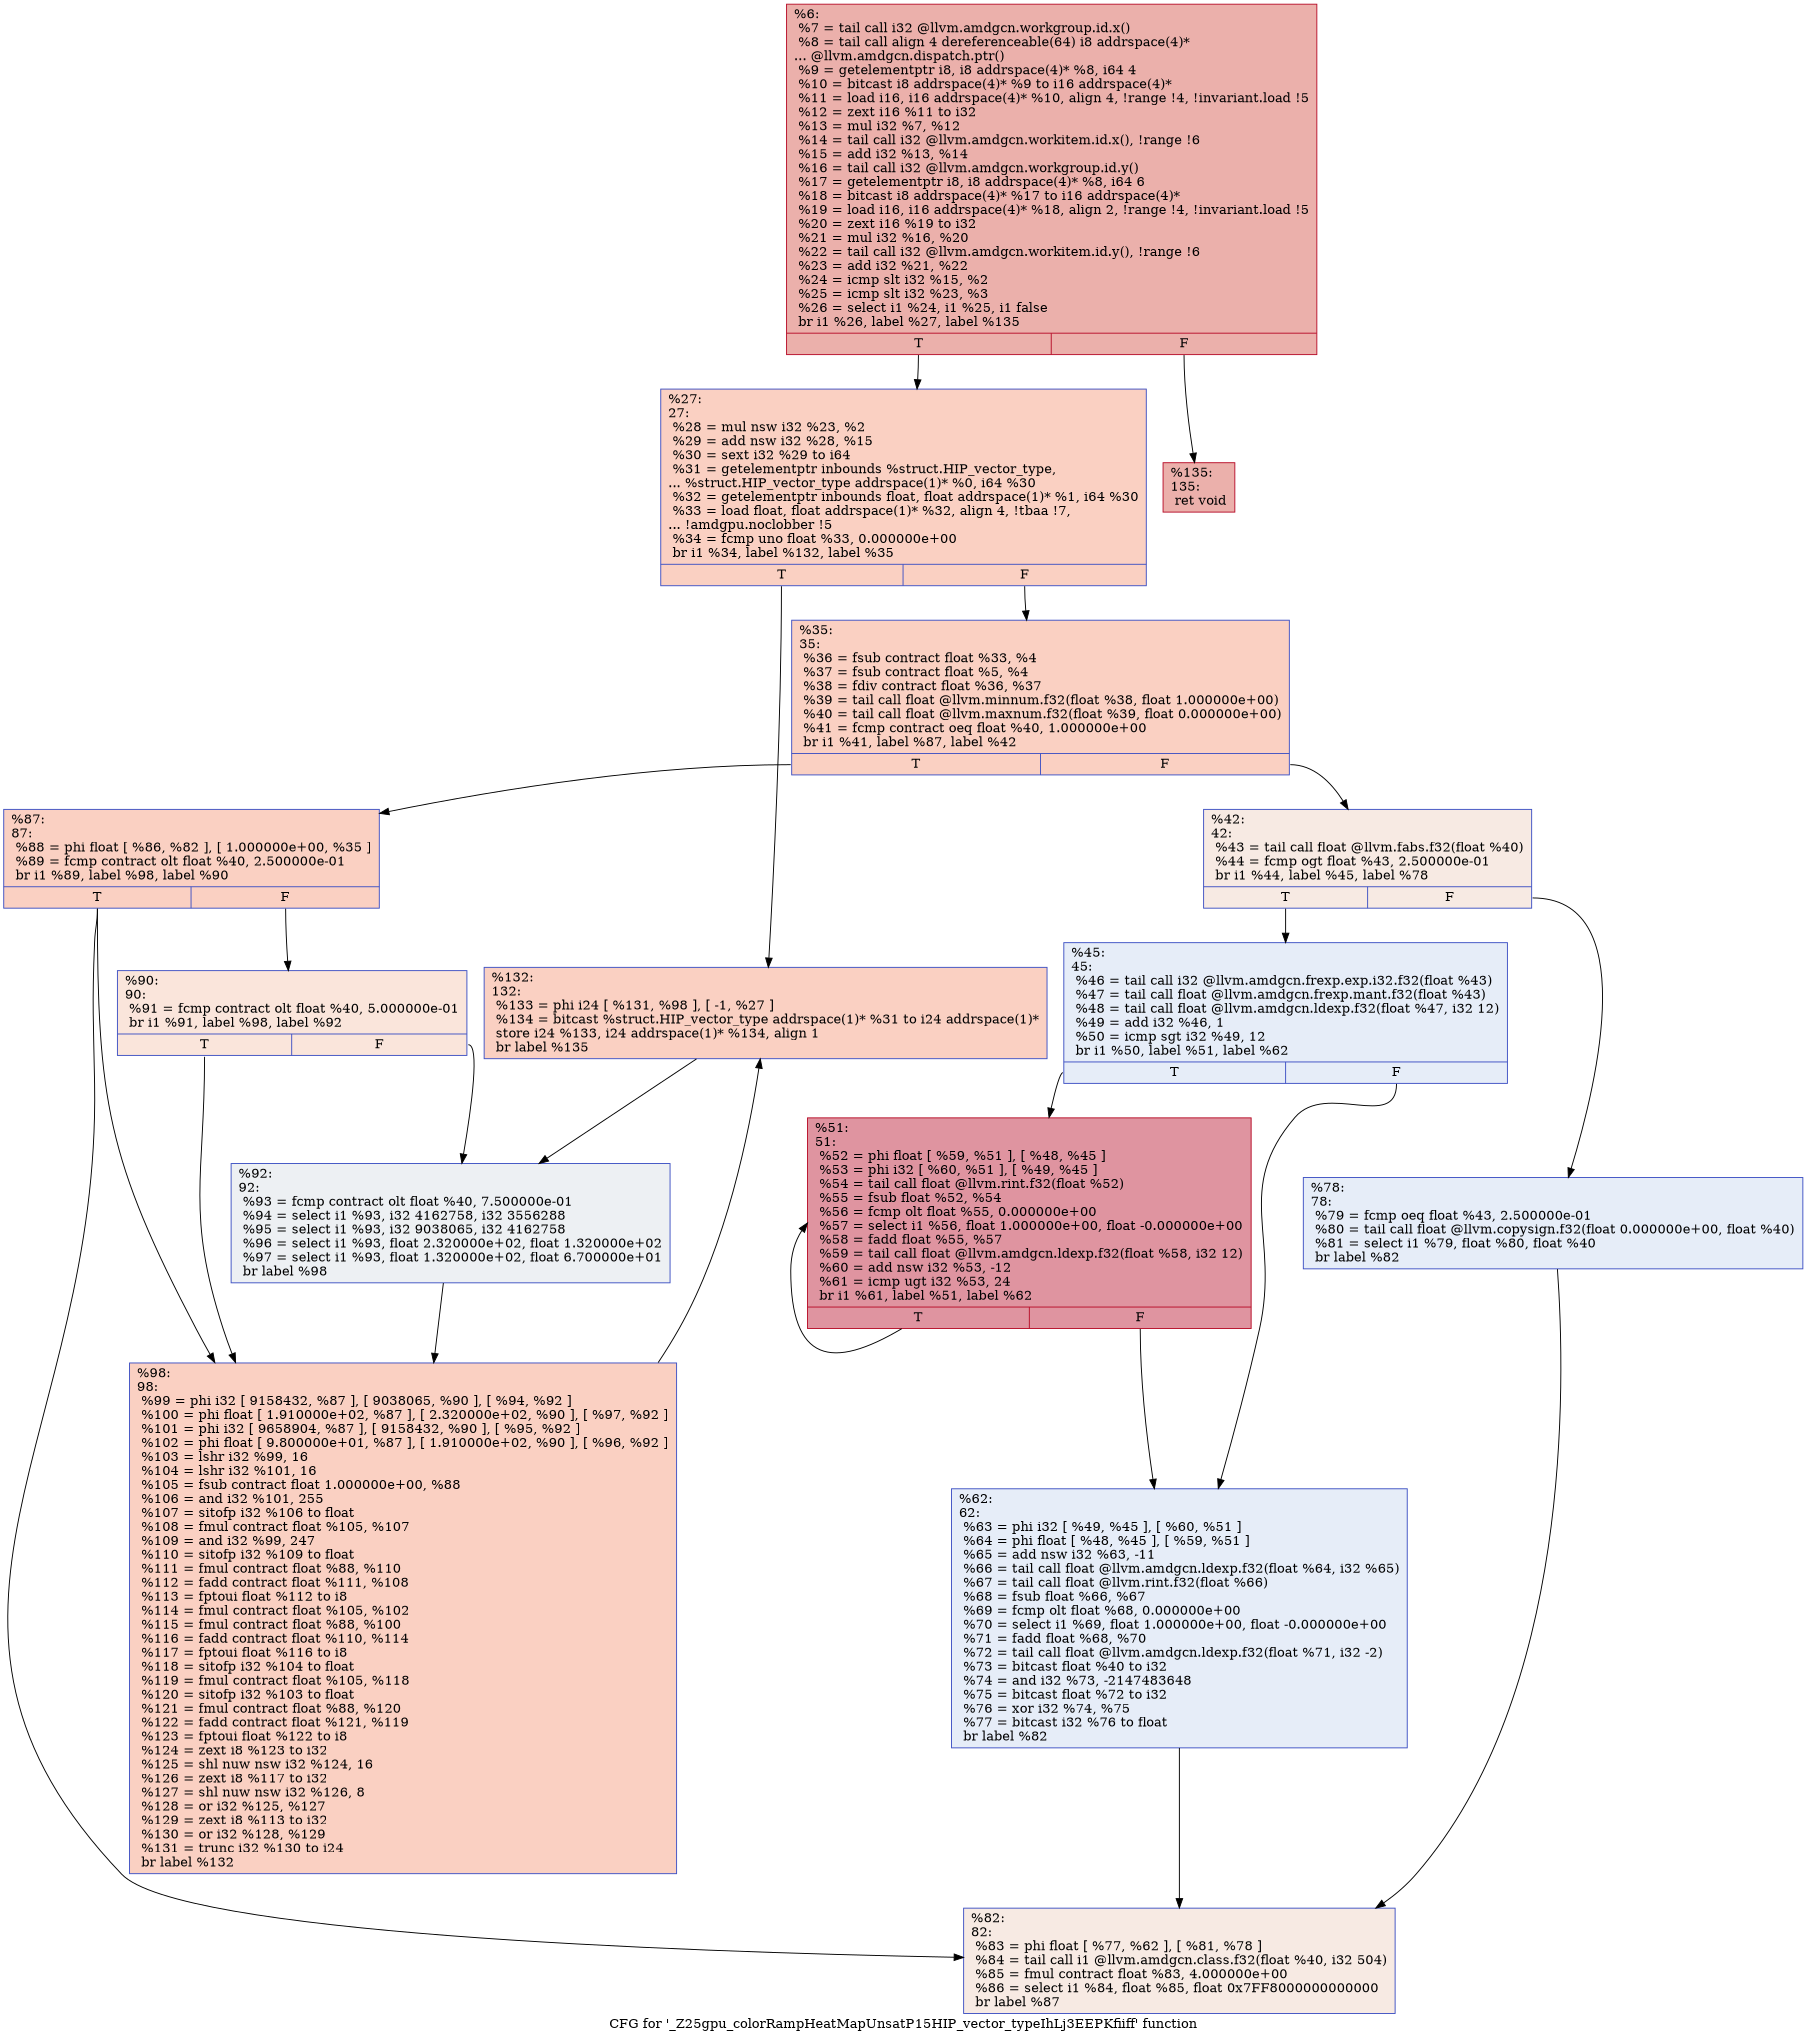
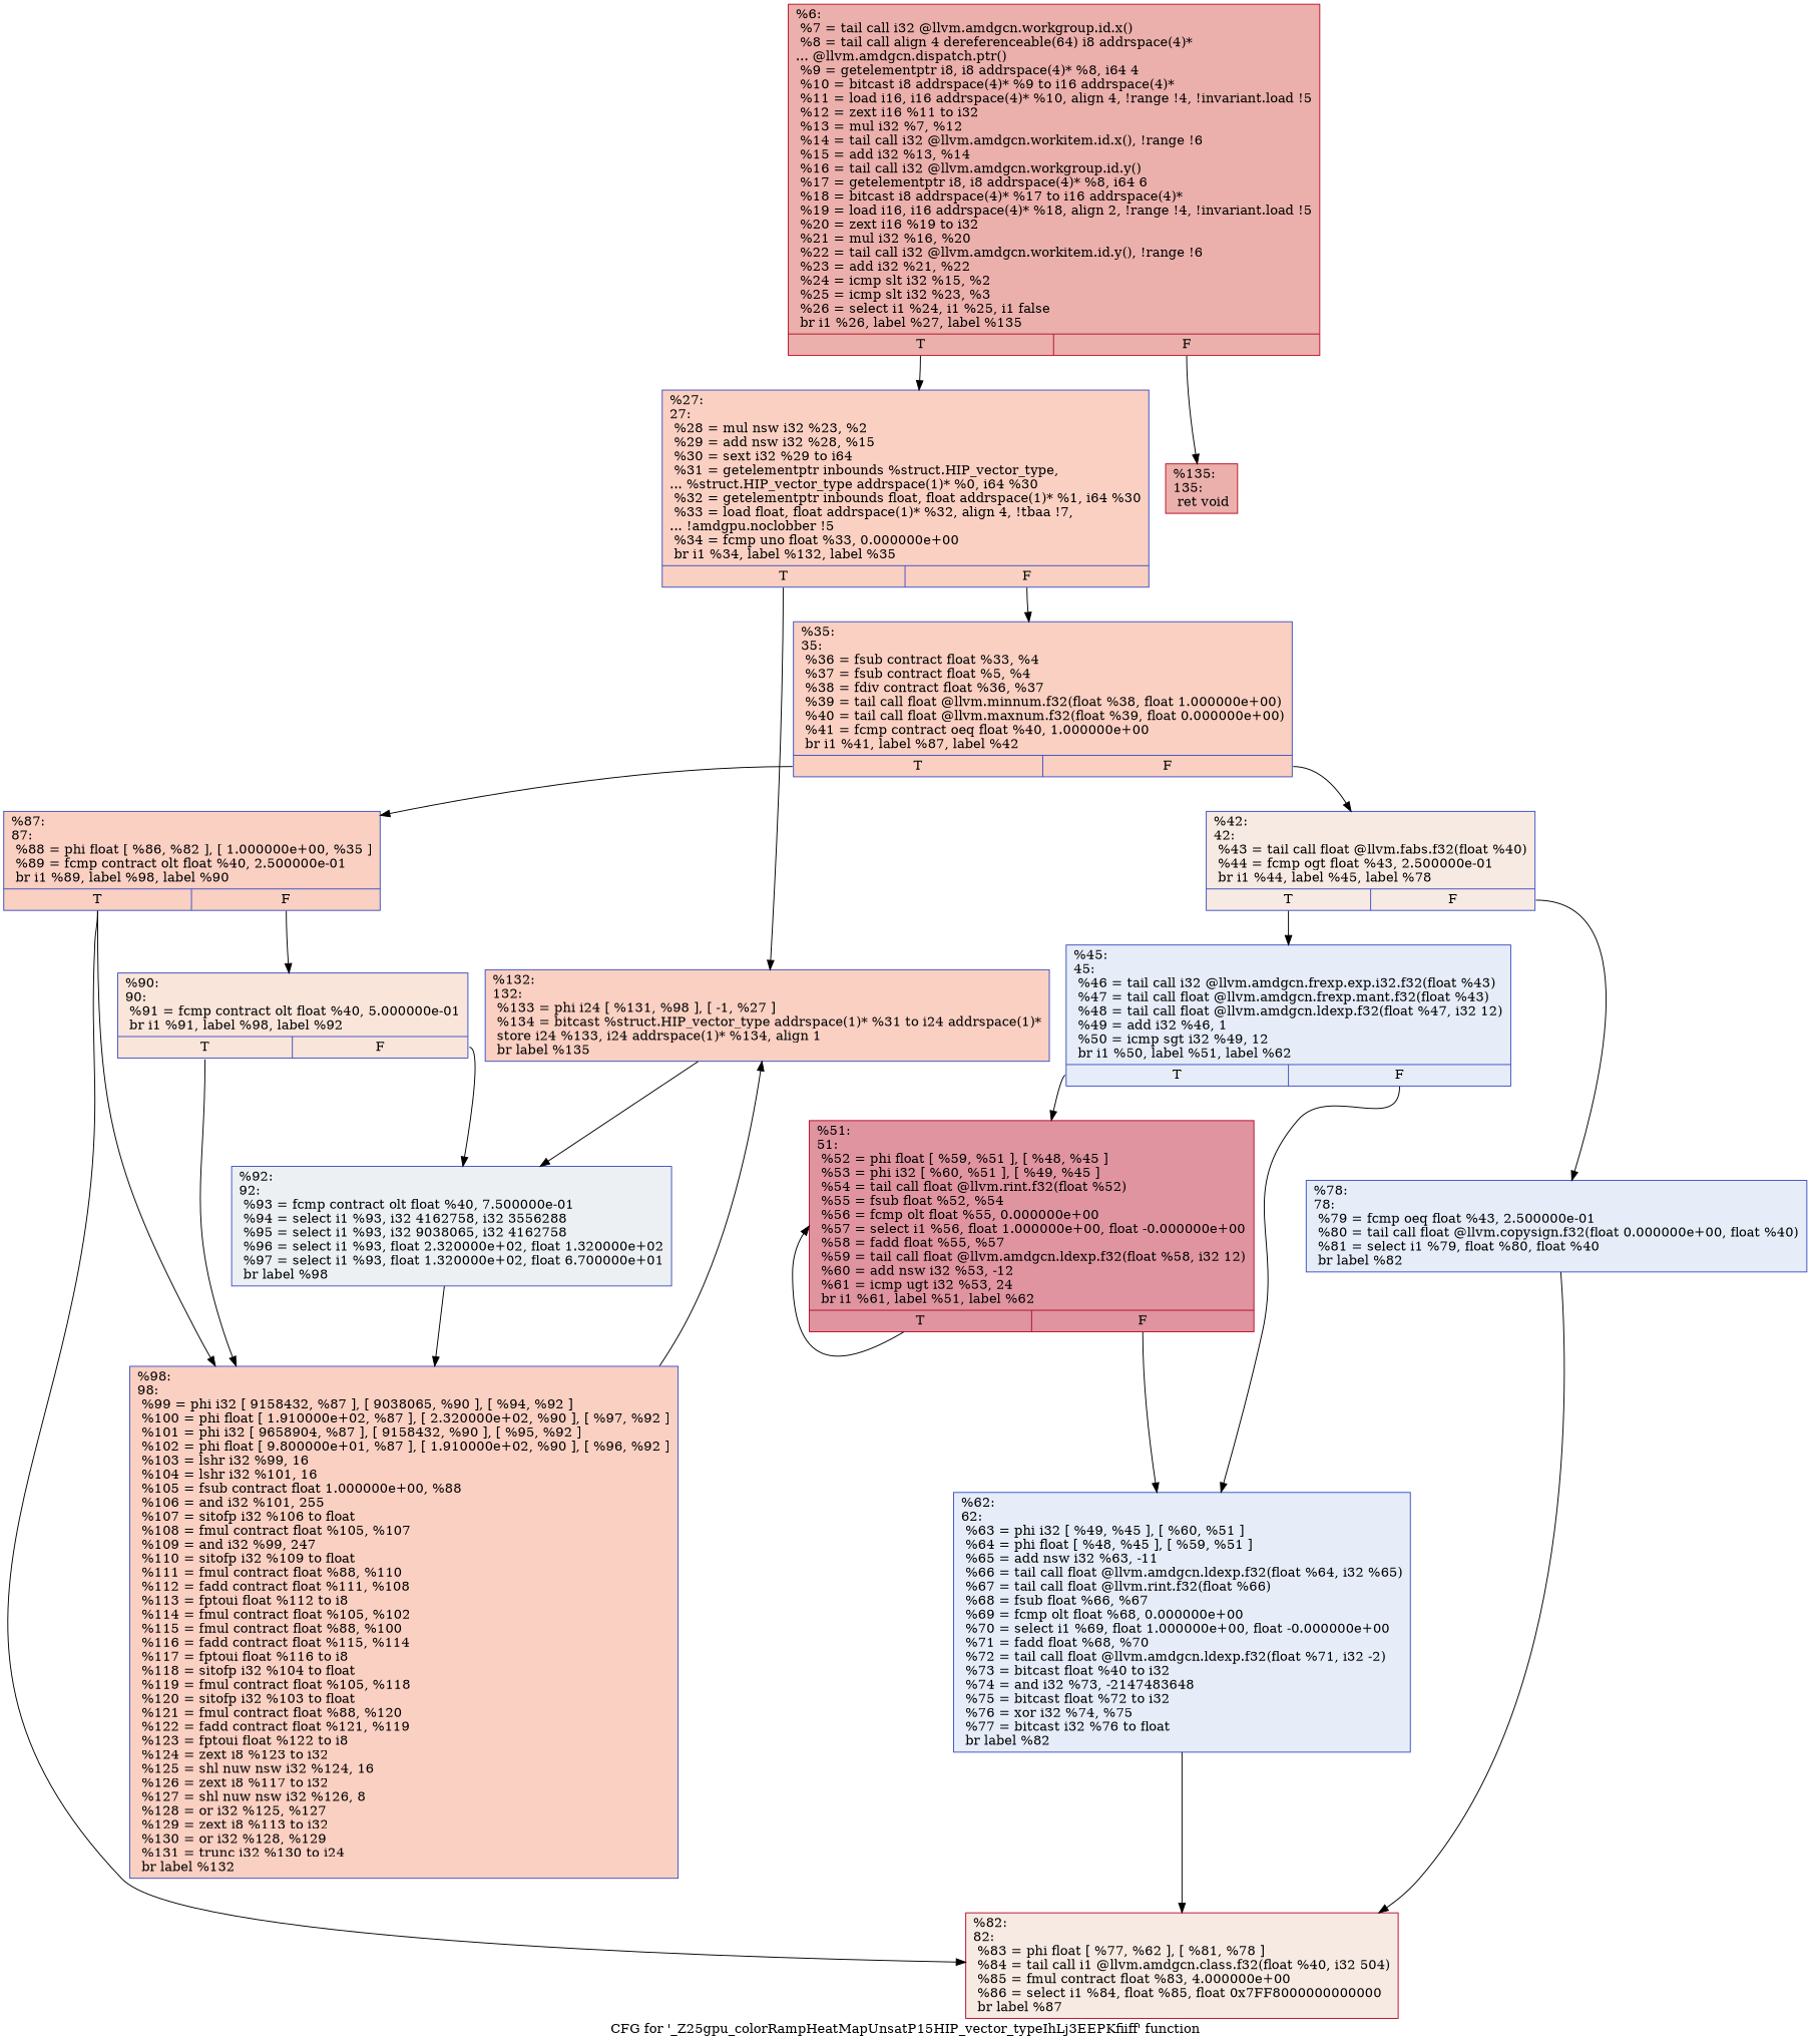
  digraph {
    label="CFG for '_Z25gpu_colorRampHeatMapUnsatP15HIP_vector_typeIhLj3EEPKfiiff' function"
    node [color="#3d50c3ff" fillcolor="#f3947570" shape=record style=filled]
    edge [tailport=s0]
    n1 [color="#b70d28ff" fillcolor="#d24b4070" label="{%6:\l  %7 = tail call i32 @llvm.amdgcn.workgroup.id.x()\l  %8 = tail call align 4 dereferenceable(64) i8 addrspace(4)*\l... @llvm.amdgcn.dispatch.ptr()\l  %9 = getelementptr i8, i8 addrspace(4)* %8, i64 4\l  %10 = bitcast i8 addrspace(4)* %9 to i16 addrspace(4)*\l  %11 = load i16, i16 addrspace(4)* %10, align 4, !range !4, !invariant.load !5\l  %12 = zext i16 %11 to i32\l  %13 = mul i32 %7, %12\l  %14 = tail call i32 @llvm.amdgcn.workitem.id.x(), !range !6\l  %15 = add i32 %13, %14\l  %16 = tail call i32 @llvm.amdgcn.workgroup.id.y()\l  %17 = getelementptr i8, i8 addrspace(4)* %8, i64 6\l  %18 = bitcast i8 addrspace(4)* %17 to i16 addrspace(4)*\l  %19 = load i16, i16 addrspace(4)* %18, align 2, !range !4, !invariant.load !5\l  %20 = zext i16 %19 to i32\l  %21 = mul i32 %16, %20\l  %22 = tail call i32 @llvm.amdgcn.workitem.id.y(), !range !6\l  %23 = add i32 %21, %22\l  %24 = icmp slt i32 %15, %2\l  %25 = icmp slt i32 %23, %3\l  %26 = select i1 %24, i1 %25, i1 false\l  br i1 %26, label %27, label %135\l|{<s0>T|<s1>F}}"]
    n2 [label="{%27:\l27:                                               \l  %28 = mul nsw i32 %23, %2\l  %29 = add nsw i32 %28, %15\l  %30 = sext i32 %29 to i64\l  %31 = getelementptr inbounds %struct.HIP_vector_type,\l... %struct.HIP_vector_type addrspace(1)* %0, i64 %30\l  %32 = getelementptr inbounds float, float addrspace(1)* %1, i64 %30\l  %33 = load float, float addrspace(1)* %32, align 4, !tbaa !7,\l... !amdgpu.noclobber !5\l  %34 = fcmp uno float %33, 0.000000e+00\l  br i1 %34, label %132, label %35\l|{<s0>T|<s1>F}}"]
    n3 [color="#b70d28ff" fillcolor="#d24b4070" label="{%135:\l135:                                              \l  ret void\l}"]
    n4 [label="{%132:\l132:                                              \l  %133 = phi i24 [ %131, %98 ], [ -1, %27 ]\l  %134 = bitcast %struct.HIP_vector_type addrspace(1)* %31 to i24 addrspace(1)*\l  store i24 %133, i24 addrspace(1)* %134, align 1\l  br label %135\l}"]
    n5 [label="{%35:\l35:                                               \l  %36 = fsub contract float %33, %4\l  %37 = fsub contract float %5, %4\l  %38 = fdiv contract float %36, %37\l  %39 = tail call float @llvm.minnum.f32(float %38, float 1.000000e+00)\l  %40 = tail call float @llvm.maxnum.f32(float %39, float 0.000000e+00)\l  %41 = fcmp contract oeq float %40, 1.000000e+00\l  br i1 %41, label %87, label %42\l|{<s0>T|<s1>F}}"]
    n6 [fillcolor="#d6dce470" label="{%92:\l92:                                               \l  %93 = fcmp contract olt float %40, 7.500000e-01\l  %94 = select i1 %93, i32 4162758, i32 3556288\l  %95 = select i1 %93, i32 9038065, i32 4162758\l  %96 = select i1 %93, float 2.320000e+02, float 1.320000e+02\l  %97 = select i1 %93, float 1.320000e+02, float 6.700000e+01\l  br label %98\l}"]
    n7 [label="{%87:\l87:                                               \l  %88 = phi float [ %86, %82 ], [ 1.000000e+00, %35 ]\l  %89 = fcmp contract olt float %40, 2.500000e-01\l  br i1 %89, label %98, label %90\l|{<s0>T|<s1>F}}"]
    n8 [fillcolor="#eed0c070" label="{%42:\l42:                                               \l  %43 = tail call float @llvm.fabs.f32(float %40)\l  %44 = fcmp ogt float %43, 2.500000e-01\l  br i1 %44, label %45, label %78\l|{<s0>T|<s1>F}}"]
-   n9 [label="{%98:\l98:                                               \l  %99 = phi i32 [ 9158432, %87 ], [ 9038065, %90 ], [ %94, %92 ]\l  %100 = phi float [ 1.910000e+02, %87 ], [ 2.320000e+02, %90 ], [ %97, %92 ]\l  %101 = phi i32 [ 9658904, %87 ], [ 9158432, %90 ], [ %95, %92 ]\l  %102 = phi float [ 9.800000e+01, %87 ], [ 1.910000e+02, %90 ], [ %96, %92 ]\l  %103 = lshr i32 %99, 16\l  %104 = lshr i32 %101, 16\l  %105 = fsub contract float 1.000000e+00, %88\l  %106 = and i32 %101, 255\l  %107 = sitofp i32 %106 to float\l  %108 = fmul contract float %105, %107\l  %109 = and i32 %99, 247\l  %110 = sitofp i32 %109 to float\l  %111 = fmul contract float %88, %110\l  %112 = fadd contract float %111, %108\l  %113 = fptoui float %112 to i8\l  %114 = fmul contract float %105, %102\l  %115 = fmul contract float %88, %100\l  %116 = fadd contract float %110, %114\l  %117 = fptoui float %116 to i8\l  %118 = sitofp i32 %104 to float\l  %119 = fmul contract float %105, %118\l  %120 = sitofp i32 %103 to float\l  %121 = fmul contract float %88, %120\l  %122 = fadd contract float %121, %119\l  %123 = fptoui float %122 to i8\l  %124 = zext i8 %123 to i32\l  %125 = shl nuw nsw i32 %124, 16\l  %126 = zext i8 %117 to i32\l  %127 = shl nuw nsw i32 %126, 8\l  %128 = or i32 %125, %127\l  %129 = zext i8 %113 to i32\l  %130 = or i32 %128, %129\l  %131 = trunc i32 %130 to i24\l  br label %132\l}"]
+   n9 [label="{%98:\l98:                                               \l  %99 = phi i32 [ 9158432, %87 ], [ 9038065, %90 ], [ %94, %92 ]\l  %100 = phi float [ 1.910000e+02, %87 ], [ 2.320000e+02, %90 ], [ %97, %92 ]\l  %101 = phi i32 [ 9658904, %87 ], [ 9158432, %90 ], [ %95, %92 ]\l  %102 = phi float [ 9.800000e+01, %87 ], [ 1.910000e+02, %90 ], [ %96, %92 ]\l  %103 = lshr i32 %99, 16\l  %104 = lshr i32 %101, 16\l  %105 = fsub contract float 1.000000e+00, %88\l  %106 = and i32 %101, 255\l  %107 = sitofp i32 %106 to float\l  %108 = fmul contract float %105, %107\l  %109 = and i32 %99, 247\l  %110 = sitofp i32 %109 to float\l  %111 = fmul contract float %88, %110\l  %112 = fadd contract float %111, %108\l  %113 = fptoui float %112 to i8\l  %114 = fmul contract float %105, %102\l  %115 = fmul contract float %88, %100\l  %116 = fadd contract float %115, %114\l  %117 = fptoui float %116 to i8\l  %118 = sitofp i32 %104 to float\l  %119 = fmul contract float %105, %118\l  %120 = sitofp i32 %103 to float\l  %121 = fmul contract float %88, %120\l  %122 = fadd contract float %121, %119\l  %123 = fptoui float %122 to i8\l  %124 = zext i8 %123 to i32\l  %125 = shl nuw nsw i32 %124, 16\l  %126 = zext i8 %117 to i32\l  %127 = shl nuw nsw i32 %126, 8\l  %128 = or i32 %125, %127\l  %129 = zext i8 %113 to i32\l  %130 = or i32 %128, %129\l  %131 = trunc i32 %130 to i24\l  br label %132\l}"]
    n10 [fillcolor="#f4c5ad70" label="{%90:\l90:                                               \l  %91 = fcmp contract olt float %40, 5.000000e-01\l  br i1 %91, label %98, label %92\l|{<s0>T|<s1>F}}"]
-   n11 [fillcolor="#eed0c070" label="{%82:\l82:                                               \l  %83 = phi float [ %77, %62 ], [ %81, %78 ]\l  %84 = tail call i1 @llvm.amdgcn.class.f32(float %40, i32 504)\l  %85 = fmul contract float %83, 4.000000e+00\l  %86 = select i1 %84, float %85, float 0x7FF8000000000000\l  br label %87\l}"]
+   n11 [color="#b70d28ff" fillcolor="#eed0c070" label="{%82:\l82:                                               \l  %83 = phi float [ %77, %62 ], [ %81, %78 ]\l  %84 = tail call i1 @llvm.amdgcn.class.f32(float %40, i32 504)\l  %85 = fmul contract float %83, 4.000000e+00\l  %86 = select i1 %84, float %85, float 0x7FF8000000000000\l  br label %87\l}"]
    n12 [fillcolor="#c7d7f070" label="{%45:\l45:                                               \l  %46 = tail call i32 @llvm.amdgcn.frexp.exp.i32.f32(float %43)\l  %47 = tail call float @llvm.amdgcn.frexp.mant.f32(float %43)\l  %48 = tail call float @llvm.amdgcn.ldexp.f32(float %47, i32 12)\l  %49 = add i32 %46, 1\l  %50 = icmp sgt i32 %49, 12\l  br i1 %50, label %51, label %62\l|{<s0>T|<s1>F}}"]
    n13 [fillcolor="#c7d7f070" label="{%78:\l78:                                               \l  %79 = fcmp oeq float %43, 2.500000e-01\l  %80 = tail call float @llvm.copysign.f32(float 0.000000e+00, float %40)\l  %81 = select i1 %79, float %80, float %40\l  br label %82\l}"]
    n14 [color="#b70d28ff" fillcolor="#b70d2870" label="{%51:\l51:                                               \l  %52 = phi float [ %59, %51 ], [ %48, %45 ]\l  %53 = phi i32 [ %60, %51 ], [ %49, %45 ]\l  %54 = tail call float @llvm.rint.f32(float %52)\l  %55 = fsub float %52, %54\l  %56 = fcmp olt float %55, 0.000000e+00\l  %57 = select i1 %56, float 1.000000e+00, float -0.000000e+00\l  %58 = fadd float %55, %57\l  %59 = tail call float @llvm.amdgcn.ldexp.f32(float %58, i32 12)\l  %60 = add nsw i32 %53, -12\l  %61 = icmp ugt i32 %53, 24\l  br i1 %61, label %51, label %62\l|{<s0>T|<s1>F}}"]
    n15 [fillcolor="#c7d7f070" label="{%62:\l62:                                               \l  %63 = phi i32 [ %49, %45 ], [ %60, %51 ]\l  %64 = phi float [ %48, %45 ], [ %59, %51 ]\l  %65 = add nsw i32 %63, -11\l  %66 = tail call float @llvm.amdgcn.ldexp.f32(float %64, i32 %65)\l  %67 = tail call float @llvm.rint.f32(float %66)\l  %68 = fsub float %66, %67\l  %69 = fcmp olt float %68, 0.000000e+00\l  %70 = select i1 %69, float 1.000000e+00, float -0.000000e+00\l  %71 = fadd float %68, %70\l  %72 = tail call float @llvm.amdgcn.ldexp.f32(float %71, i32 -2)\l  %73 = bitcast float %40 to i32\l  %74 = and i32 %73, -2147483648\l  %75 = bitcast float %72 to i32\l  %76 = xor i32 %74, %75\l  %77 = bitcast i32 %76 to float\l  br label %82\l}"]
    n1 -> n2
    n1 -> n3 [tailport=s1]
    n2 -> n4
    n2 -> n5 [tailport=s1]
    n4 -> n6
    n5 -> n7
    n5 -> n8 [tailport=s1]
    n6 -> n9
    n7 -> n9
    n7 -> n10 [tailport=s1]
    n7 -> n11
    n8 -> n12
    n8 -> n13 [tailport=s1]
    n9 -> n4
    n10 -> n6 [tailport=s1]
    n10 -> n9
    n12 -> n14
    n12 -> n15 [tailport=s1]
    n13 -> n11
    n14 -> n14
    n14 -> n15 [tailport=s1]
    n15 -> n11
  }
